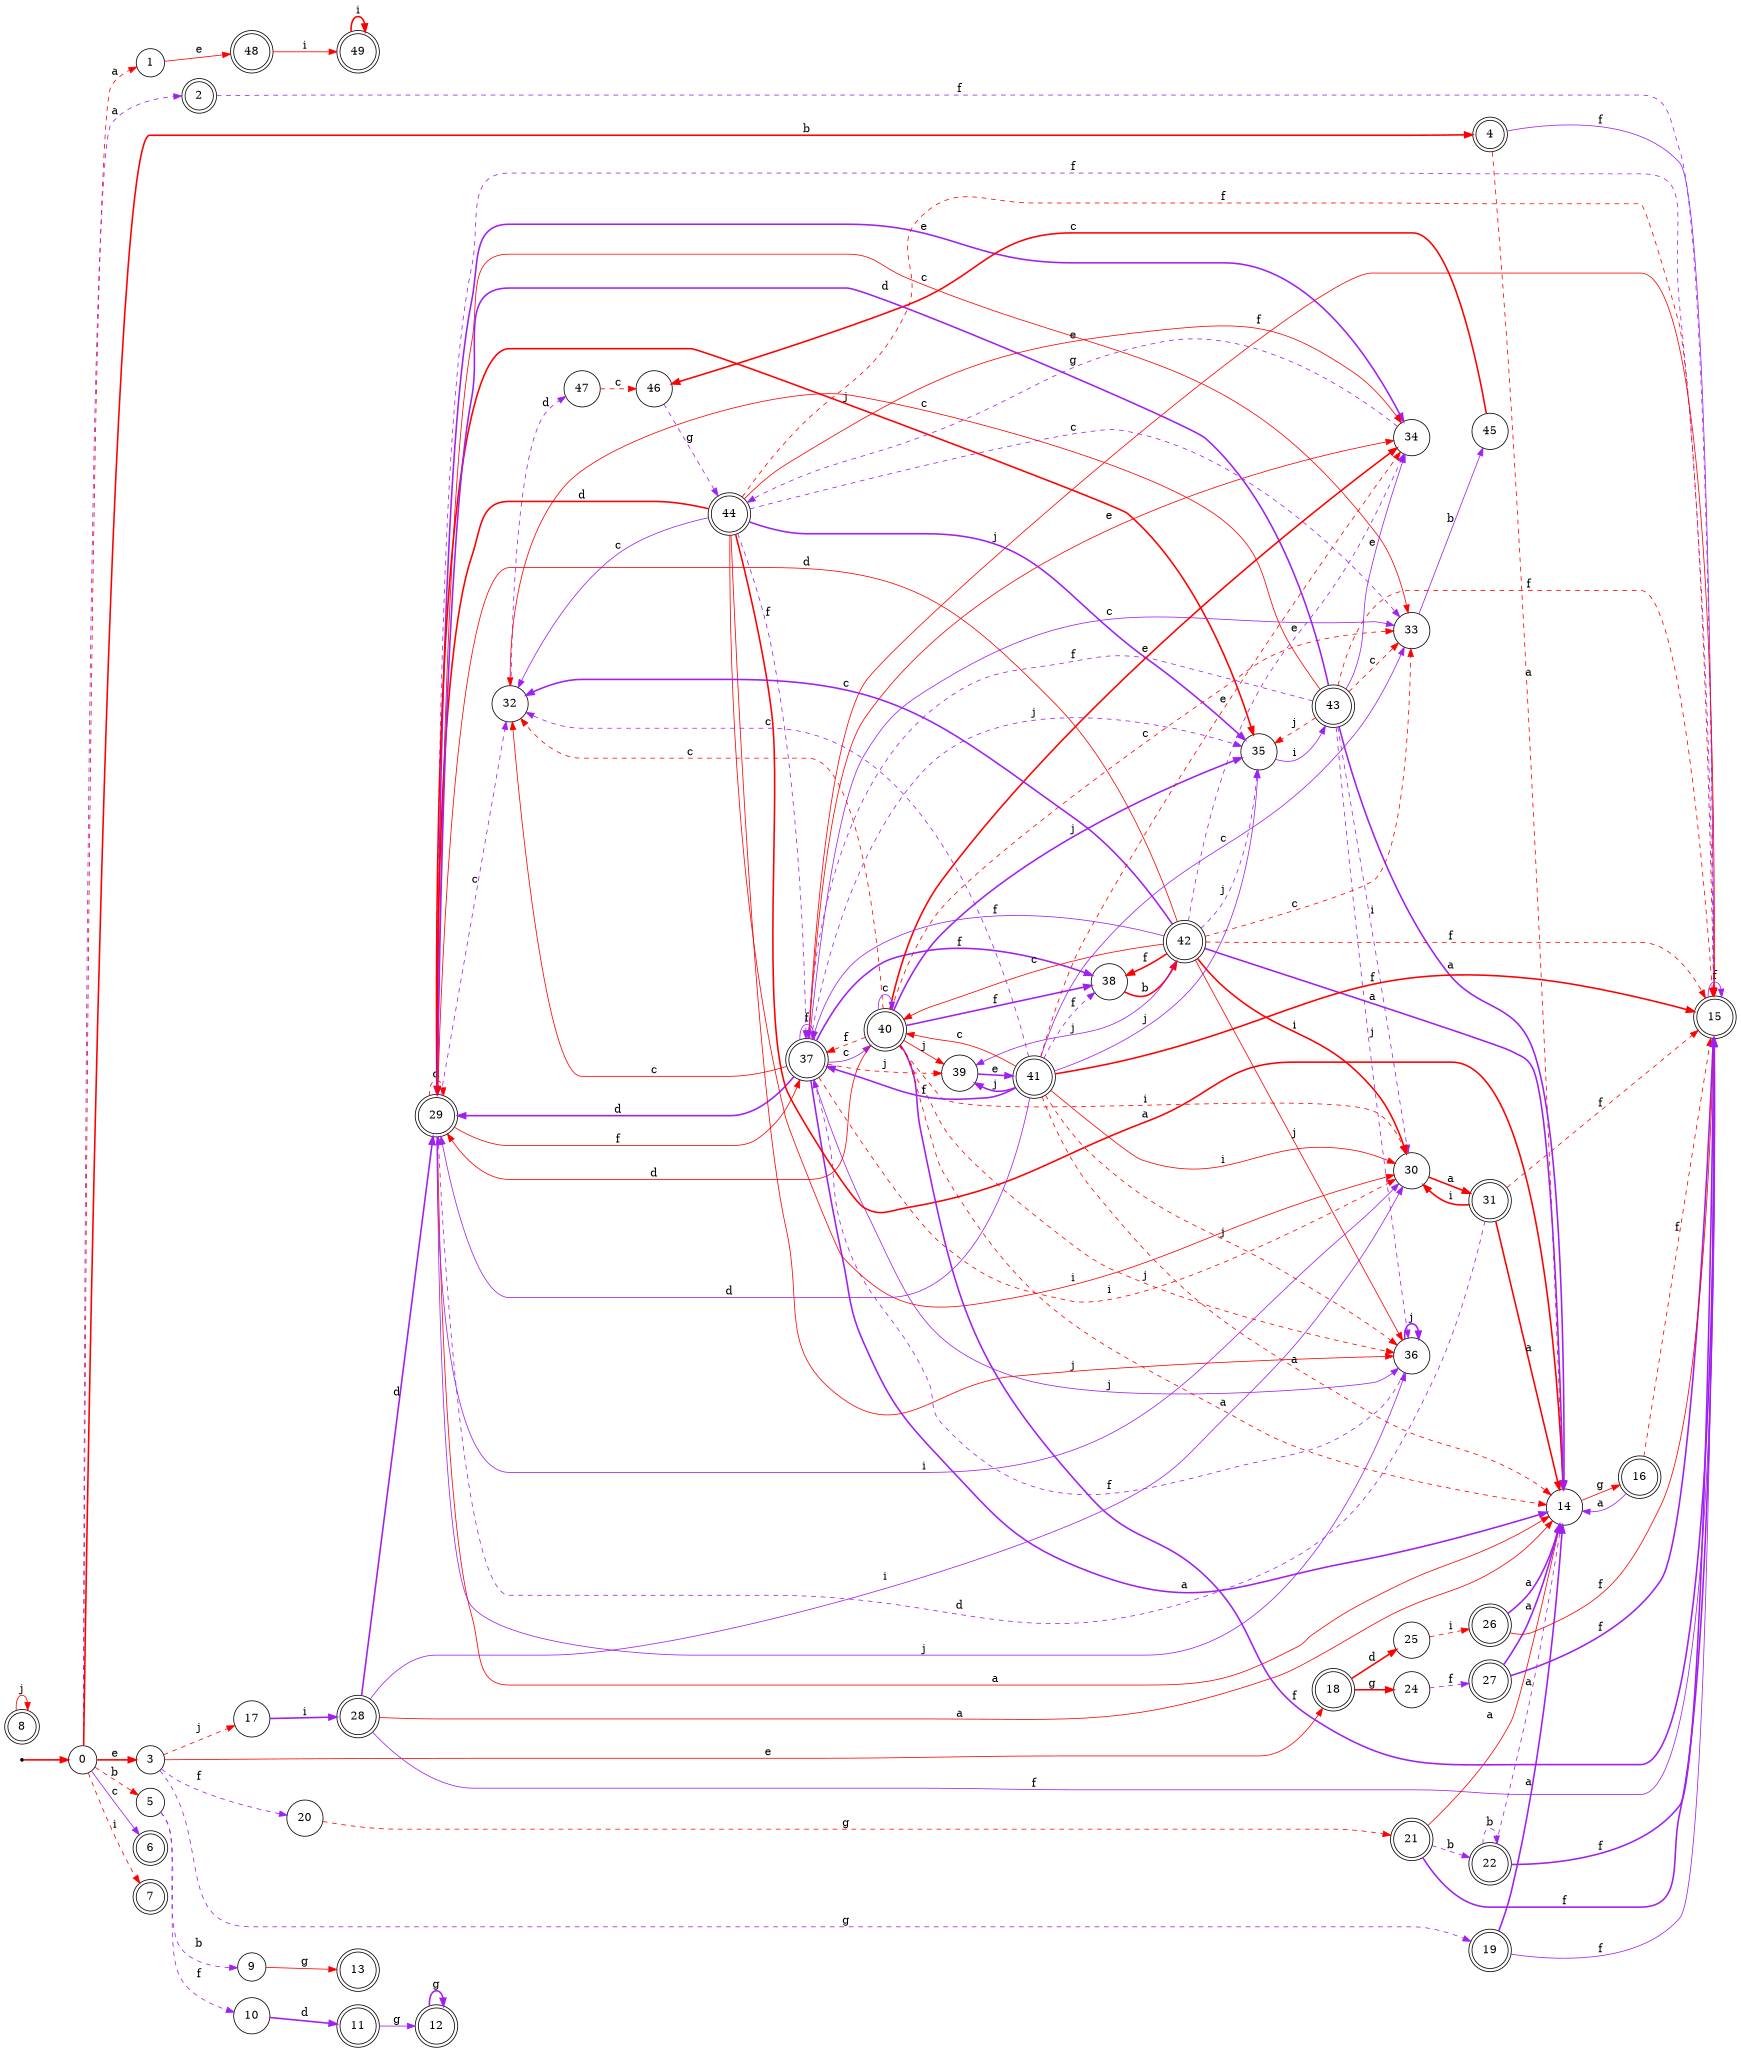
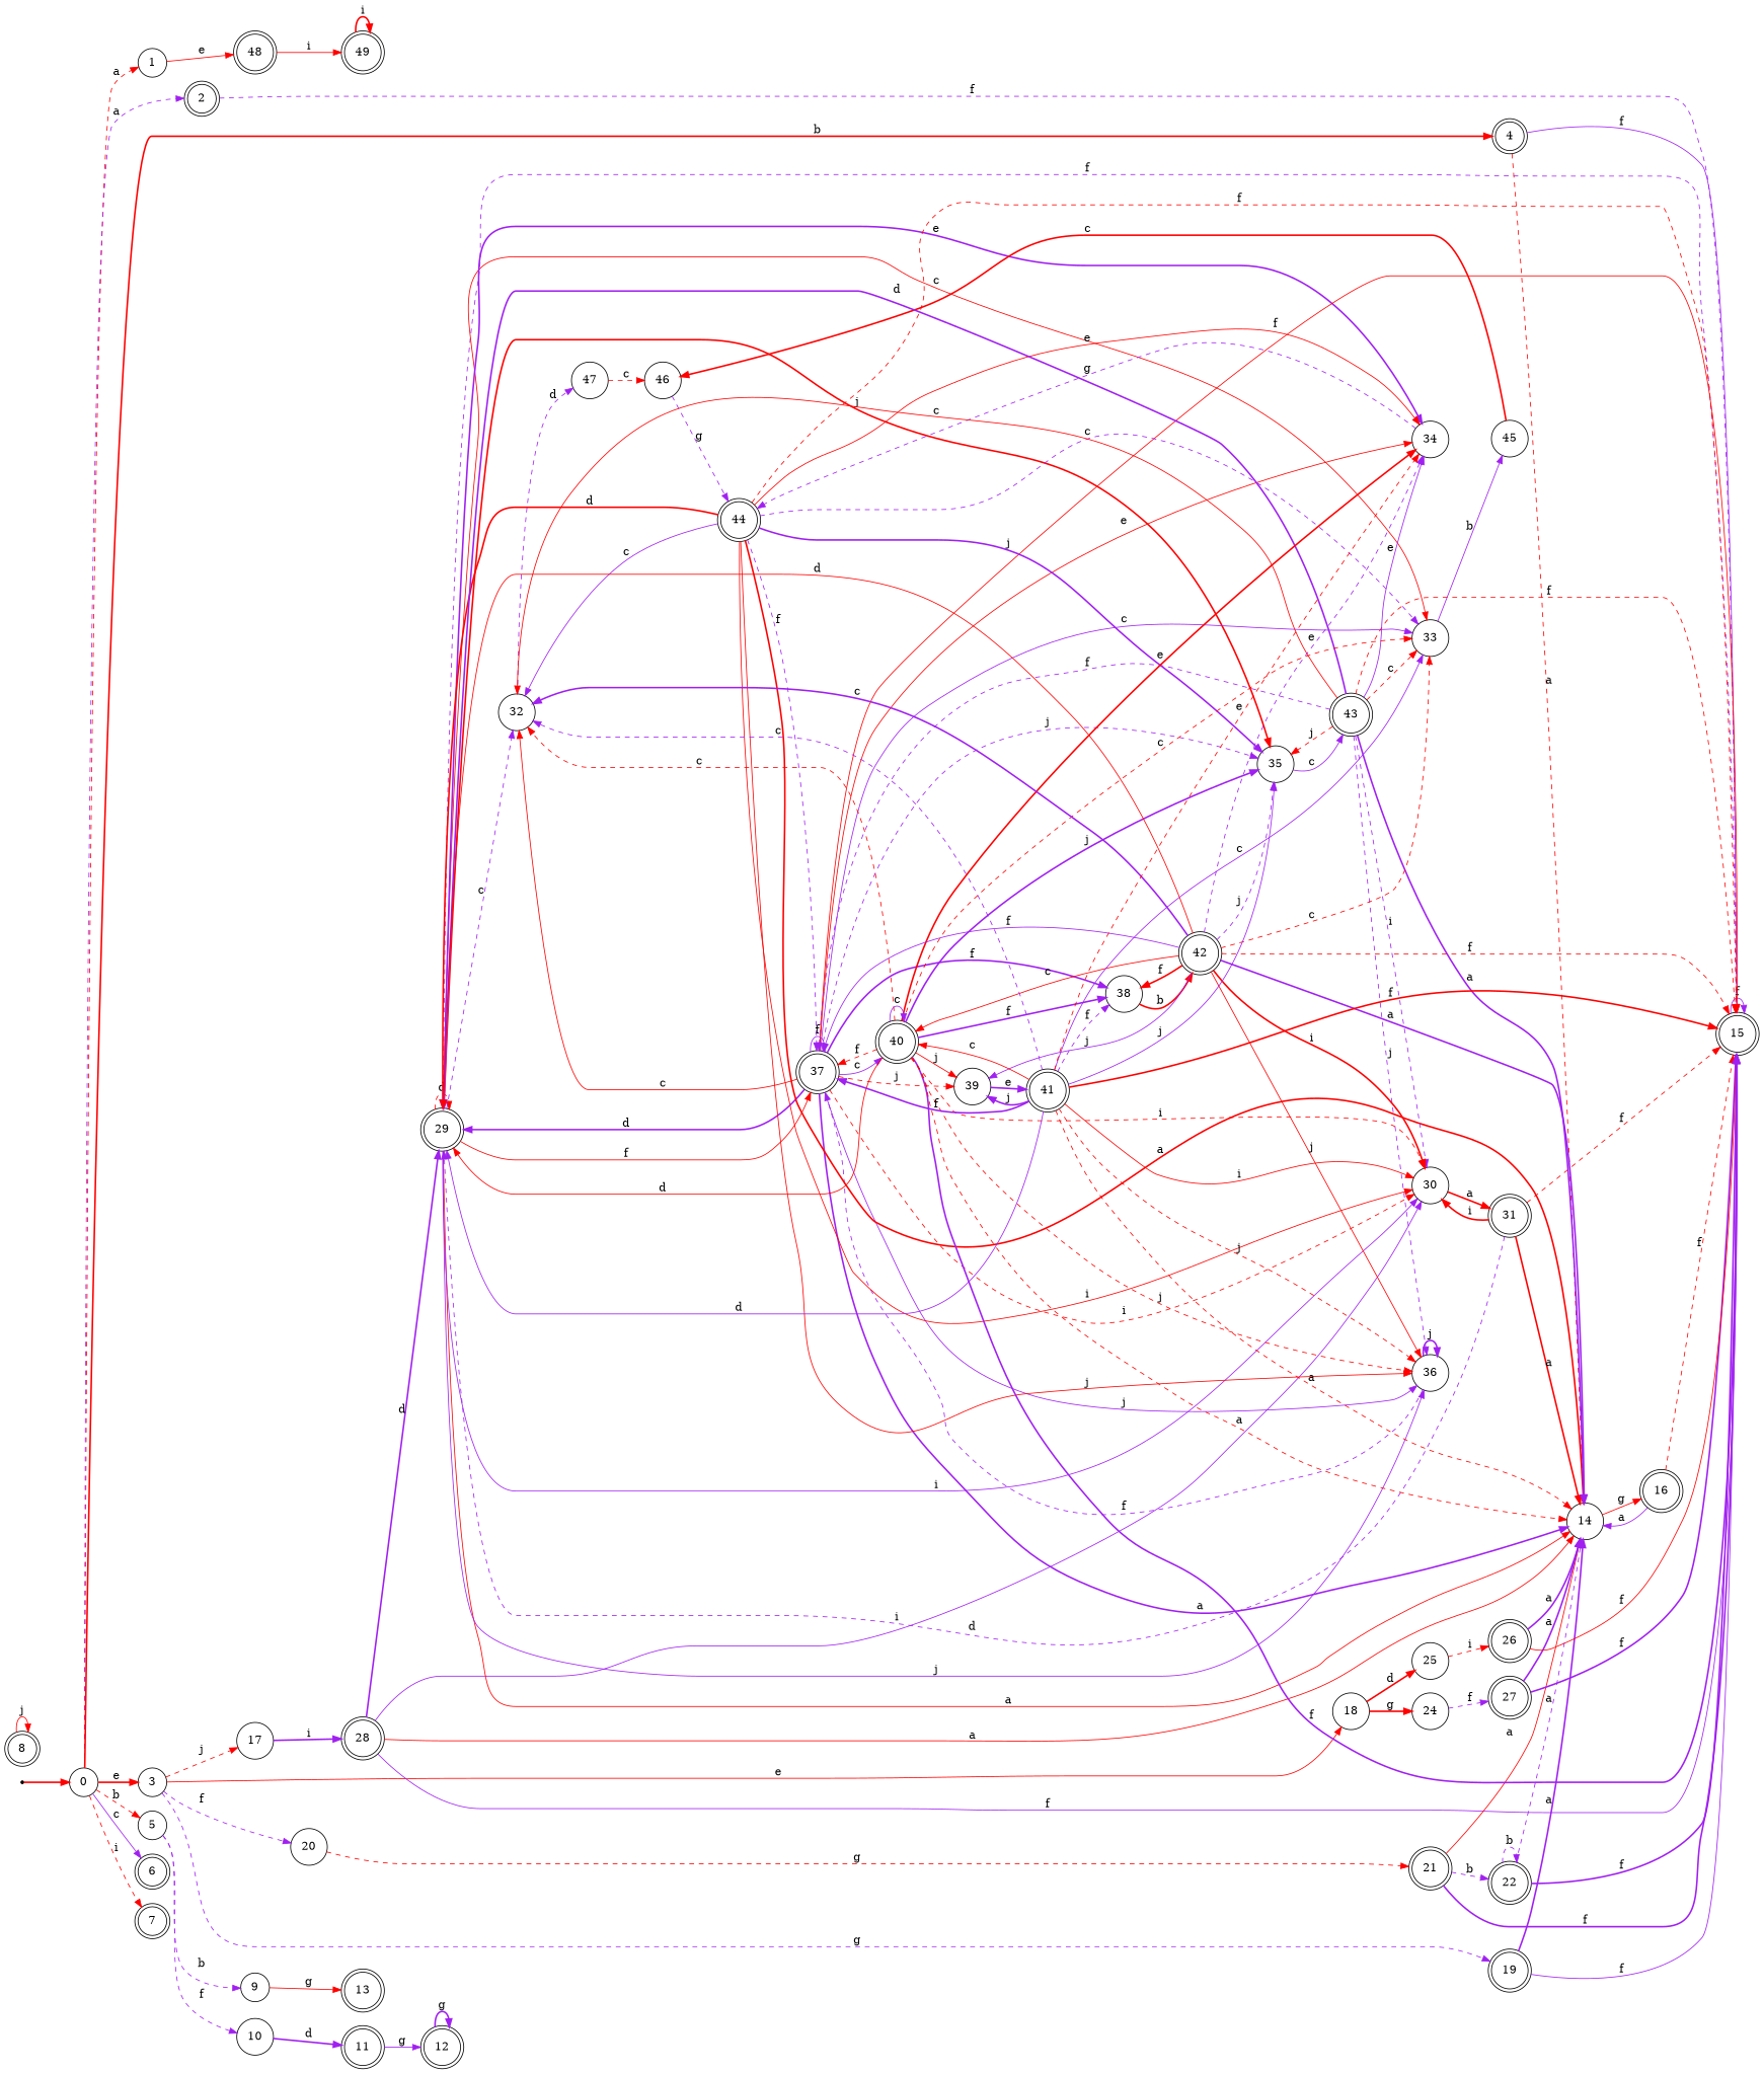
  digraph {
    rankdir=LR
    node [shape=doublecircle]
    edge [color=purple style=dashed]
    dummy0 [shape=point]
    0 [shape=circle]
    1 [shape=circle]
    2
    3 [shape=circle]
    4
    5 [shape=circle]
    6
    7
    48
    15
    17 [shape=circle]
-   18
+   18 [shape=circle]
    19
    20 [shape=circle]
    14 [shape=circle]
    9 [shape=circle]
    10 [shape=circle]
    49
    28
    24 [shape=circle]
    25 [shape=circle]
    21
    16
    13
    11
    8
    12
    29
    30 [shape=circle]
    27
    26
    22
    32 [shape=circle]
    33 [shape=circle]
    34 [shape=circle]
    35 [shape=circle]
    36 [shape=circle]
    37
    31
    47 [shape=circle]
    45 [shape=circle]
    44
    43
    38 [shape=circle]
    39 [shape=circle]
    40
    46 [shape=circle]
    42
    41
    dummy0 -> 0 [color=red style=bold]
    0 -> 1 [color=red label=a]
    0 -> 2 [label=a]
    0 -> 3 [color=red label=e style=bold]
    0 -> 4 [color=red label=b style=bold]
    0 -> 5 [color=red label=b]
    0 -> 6 [label=c style=solid]
    0 -> 7 [color=red label=i]
    1 -> 48 [color=red label=e style=solid]
    2 -> 15 [label=f]
    3 -> 17 [color=red label=j]
    3 -> 18 [color=red label=e style=solid]
    3 -> 19 [label=g]
    3 -> 20 [label=f]
    4 -> 15 [label=f style=solid]
    4 -> 14 [color=red label=a]
    5 -> 9 [label=b]
    5 -> 10 [label=f]
    48 -> 49 [color=red label=i style=solid]
    15 -> 15 [label=f style=solid]
    17 -> 28 [label=i style=bold]
    18 -> 24 [color=red label=g style=bold]
    18 -> 25 [color=red label=d style=bold]
    19 -> 15 [label=f style=solid]
    19 -> 14 [label=a style=bold]
    20 -> 21 [color=red label=g]
    14 -> 16 [color=red label=g style=solid]
    9 -> 13 [color=red label=g style=solid]
    10 -> 11 [label=d style=bold]
    49 -> 49 [color=red label=i style=bold]
    28 -> 15 [label=f style=solid]
    28 -> 14 [color=red label=a style=solid]
    28 -> 29 [label=d style=bold]
    28 -> 30 [label=i style=solid]
    24 -> 27 [label=f]
    25 -> 26 [color=red label=i]
    21 -> 15 [label=f style=bold]
    21 -> 14 [color=red label=a style=solid]
    21 -> 22 [label=b]
    16 -> 15 [color=red label=f]
    16 -> 14 [label=a style=solid]
    11 -> 12 [label=g style=solid]
    8 -> 8 [color=red label=j style=solid]
    12 -> 12 [label=g style=bold]
    29 -> 15 [label=f]
    29 -> 14 [color=red label=a style=solid]
    29 -> 29 [color=red label=d]
    29 -> 30 [label=i style=solid]
    29 -> 32 [label=c]
    29 -> 33 [color=red label=c style=solid]
    29 -> 34 [label=e style=bold]
    29 -> 35 [color=red label=j style=bold]
    29 -> 36 [label=j style=solid]
    29 -> 37 [color=red label=f style=solid]
    30 -> 31 [color=red label=a style=bold]
    27 -> 15 [label=f style=bold]
    27 -> 14 [label=a style=bold]
    26 -> 15 [color=red label=f style=solid]
    26 -> 14 [label=a style=bold]
    22 -> 15 [label=f style=bold]
    22 -> 14 [label=a]
    22 -> 22 [label=b]
    32 -> 47 [label=d]
    33 -> 45 [label=b style=solid]
    34 -> 44 [label=g]
-   35 -> 43 [label=i style=solid]
+   35 -> 43 [label=c style=solid]
    36 -> 36 [label=j style=bold]
    36 -> 37 [label=f]
    37 -> 15 [color=red label=f style=solid]
    37 -> 14 [label=a style=bold]
    37 -> 29 [label=d style=bold]
    37 -> 30 [color=red label=i]
    37 -> 32 [color=red label=c style=solid]
    37 -> 33 [label=c style=solid]
    37 -> 34 [color=red label=e style=solid]
    37 -> 35 [label=j]
    37 -> 36 [label=j style=solid]
    37 -> 37 [label=f style=solid]
    37 -> 38 [label=f style=bold]
    37 -> 39 [color=red label=j]
    37 -> 40 [label=c style=solid]
    31 -> 15 [color=red label=f]
    31 -> 14 [color=red label=a style=bold]
    31 -> 29 [label=d]
    31 -> 30 [color=red label=i style=bold]
    47 -> 46 [color=red label=c]
    45 -> 46 [color=red label=c style=bold]
    44 -> 15 [color=red label=f]
    44 -> 14 [color=red label=a style=bold]
    44 -> 29 [color=red label=d style=bold]
    44 -> 30 [color=red label=i style=solid]
    44 -> 32 [label=c style=solid]
    44 -> 33 [label=c]
    44 -> 34 [color=red label=e style=solid]
    44 -> 35 [label=j style=bold]
    44 -> 36 [color=red label=j style=solid]
    44 -> 37 [label=f]
    43 -> 15 [color=red label=f]
    43 -> 14 [label=a style=bold]
    43 -> 29 [label=d style=bold]
    43 -> 30 [label=i]
    43 -> 32 [color=red label=c style=solid]
    43 -> 33 [color=red label=c]
    43 -> 34 [label=e style=solid]
    43 -> 35 [color=red label=j]
    43 -> 36 [label=j]
    43 -> 37 [label=f]
    38 -> 42 [color=red label=b style=bold]
    39 -> 41 [label=e style=bold]
    40 -> 15 [label=f style=bold]
    40 -> 14 [color=red label=a]
    40 -> 29 [color=red label=d style=solid]
    40 -> 30 [color=red label=i]
    40 -> 32 [color=red label=c]
    40 -> 33 [color=red label=c]
    40 -> 34 [color=red label=e style=bold]
    40 -> 35 [label=j style=bold]
    40 -> 36 [color=red label=j]
    40 -> 37 [color=red label=f]
    40 -> 38 [label=f style=bold]
    40 -> 39 [color=red label=j style=solid]
    40 -> 40 [label=c style=solid]
    46 -> 44 [label=g]
    42 -> 15 [color=red label=f]
    42 -> 14 [label=a style=bold]
    42 -> 29 [color=red label=d style=solid]
    42 -> 30 [color=red label=i style=bold]
    42 -> 32 [label=c style=bold]
    42 -> 33 [color=red label=c]
    42 -> 34 [label=e]
    42 -> 35 [label=j]
    42 -> 36 [color=red label=j style=solid]
    42 -> 37 [label=f style=solid]
    42 -> 38 [color=red label=f style=bold]
    42 -> 39 [label=j style=solid]
    42 -> 40 [color=red label=c style=solid]
    41 -> 15 [color=red label=f style=bold]
    41 -> 14 [color=red label=a]
    41 -> 29 [label=d style=solid]
    41 -> 30 [color=red label=i style=solid]
    41 -> 32 [label=c]
    41 -> 33 [label=c style=solid]
    41 -> 34 [color=red label=e]
    41 -> 35 [label=j style=solid]
    41 -> 36 [color=red label=j]
    41 -> 37 [label=f style=bold]
    41 -> 38 [label=f]
    41 -> 39 [label=j style=bold]
    41 -> 40 [color=red label=c style=solid]
  }
